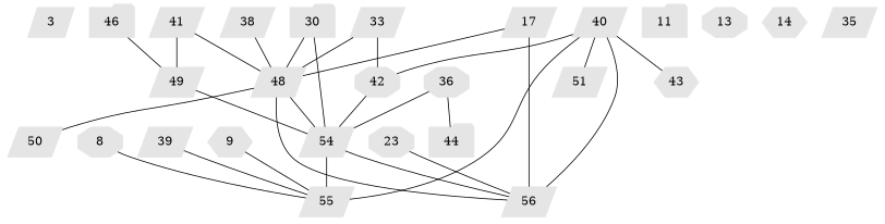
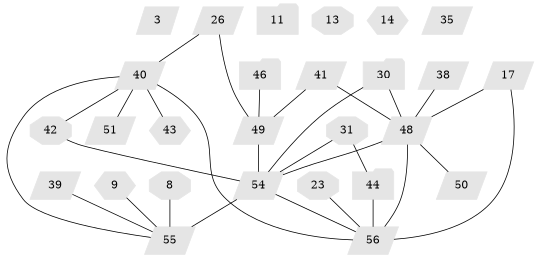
  graph {
    node [color=gray90 shape=parallelogram style=filled]
    3
    55 [super="+19+52"]
    8 [shape=octagon]
    9 [shape=hexagon]
    11 [shape=folder]
    13 [shape=octagon]
    14 [shape=hexagon]
    48 [super="+18+12+47"]
    56 [super="+6+45"]
    54 [super="+7+16+10+28+53"]
    50
    17
    23 [shape=octagon]
+   26 [super="+20"]
    40 [super="+36"]
    49
    42 [shape=octagon super="+34"]
    43 [shape=hexagon]
    51
    30 [shape=folder super="+29"]
-   31 [shape=octagon super="+24+21+4" label=36]
+   31 [shape=octagon super="+24+21+4"]
    44 [shape=folder super="+27"]
-   33 [super="+32"]
    35
    38
    39 [super="+25"]
    41
    46 [shape=folder]
    8 -- 55
    9 -- 55
    48 -- 56
    48 -- 54
    48 -- 50
    54 -- 55 [weight=3]
    54 -- 56
    17 -- 48
    17 -- 56 [weight=3]
    23 -- 56
+   26 -- 40
+   26 -- 49 [weight=2]
    40 -- 55
    40 -- 56 [weight=2]
    40 -- 42 [weight=2]
    40 -- 43
    40 -- 51
    49 -- 54
    42 -- 54 [weight=2]
    30 -- 48 [weight=3]
    30 -- 54
    31 -- 54
    31 -- 44
-   33 -- 48
-   33 -- 42
+   44 -- 56
    38 -- 48
    39 -- 55
    41 -- 48
    41 -- 49
    46 -- 49
  }
